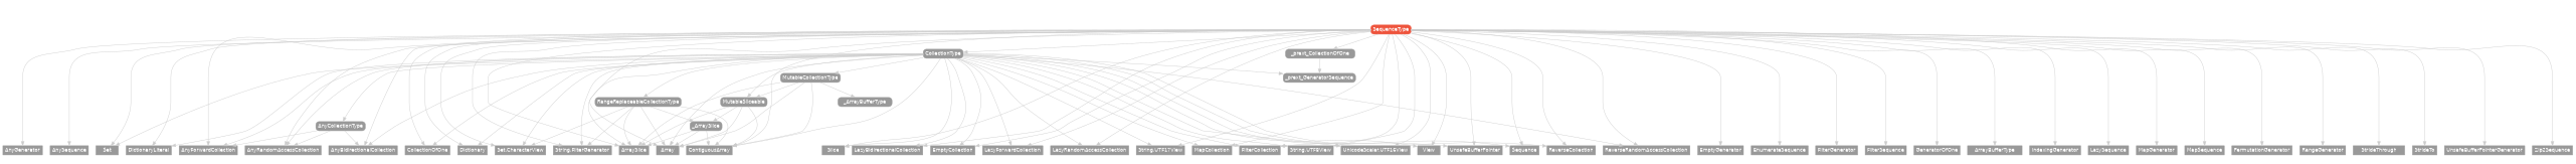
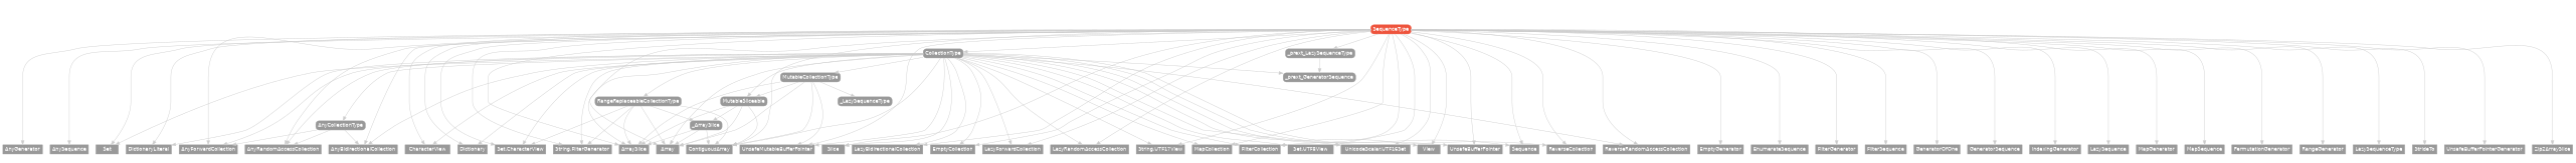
  strict digraph {
    node [color="#999999" fillcolor="#999999" fontcolor=white fontname=Helvetica fontsize=12 margin="0.07,0.05" shape=box style=filled]
    edge [color="#cccccc"]
    AnyBidirectionalCollection [height=0.3]
    AnyForwardCollection [height=0.3]
    AnyGenerator [height=0.3]
    AnyRandomAccessCollection [height=0.3]
    AnySequence [height=0.3]
    Array [height=0.3]
    ArraySlice [height=0.3]
-   CollectionOfOne [height=0.3]
+   CollectionOfOne [height=0.3 label=CharacterView]
    ContiguousArray [height=0.3]
    Dictionary [height=0.3]
    DictionaryLiteral [height=0.3]
    EmptyCollection [height=0.3]
    EmptyGenerator [height=0.3]
    EnumerateSequence [height=0.3]
    FilterCollection [height=0.3]
    FilterGenerator [height=0.3]
    FilterSequence [height=0.3]
    GeneratorOfOne [height=0.3]
-   GeneratorSequence [height=0.3 label=ArrayBufferType]
+   GeneratorSequence [height=0.3]
    IndexingGenerator [height=0.3]
    LazyBidirectionalCollection [height=0.3]
    LazyForwardCollection [height=0.3]
    LazyRandomAccessCollection [height=0.3]
    LazySequence [height=0.3]
    MapCollection [height=0.3]
    MapGenerator [height=0.3]
    MapSequence [height=0.3]
    PermutationGenerator [height=0.3]
    n29 [height=0.3 label=View]
    RangeGenerator [height=0.3]
    n31 [height=0.3 label=Sequence]
    ReverseCollection [height=0.3]
    ReverseRandomAccessCollection [height=0.3]
    Set [height=0.3]
    Slice [height=0.3]
-   StrideThrough [height=0.3]
+   StrideThrough [height=0.3 label=LazySequenceType]
    StrideTo [height=0.3]
    n38 [height=0.3 label="Set.CharacterView"]
    n39 [height=0.3 label="String.UTF17View"]
-   "String.UTF8View" [height=0.3]
+   "String.UTF8View" [height=0.3 label="Set.UTF8View"]
    n41 [height=0.3 label="String.FilterGenerator"]
-   "UnicodeScalar.UTF16View" [height=0.3]
+   "UnicodeScalar.UTF16View" [height=0.3 label="UnicodeScalar.UTF16Set"]
    UnsafeBufferPointer [height=0.3]
    UnsafeBufferPointerGenerator [height=0.3]
-   Zip2Sequence [height=0.3]
+   UnsafeMutableBufferPointer [height=0.3]
+   Zip2Sequence [height=0.3 label=Zip2ArraySlice]
    AnyCollectionType [height=0.3 style="filled,rounded"]
    CollectionType [height=0.3 style="filled,rounded"]
    MutableCollectionType [height=0.3 style="filled,rounded"]
    MutableSliceable [height=0.3 style="filled,rounded"]
    RangeReplaceableCollectionType [height=0.3 style="filled,rounded"]
    n52 [height=0.3 label=_prext_GeneratorSequence style="filled,rounded"]
-   _ArrayBufferType [height=0.3 style="filled,rounded"]
+   _ArrayBufferType [height=0.3 style="filled,rounded" label=_LazySequenceType]
    n54 [height=0.3 label=_ArraySlice style="filled,rounded"]
    SequenceType [color="#ee543d" fillcolor="#ee543d" height=0.3 style="filled,rounded"]
-   _prext_LazySequenceType [height=0.3 style="filled,rounded" label=_prext_CollectionOfOne]
+   _prext_LazySequenceType [height=0.3 style="filled,rounded"]
    subgraph sub_1 {
      rank=max
      AnyBidirectionalCollection
      AnyForwardCollection
      AnyGenerator
      AnyRandomAccessCollection
      AnySequence
      Array
      ArraySlice
      CollectionOfOne
      ContiguousArray
      Dictionary
      DictionaryLiteral
      EmptyCollection
      EmptyGenerator
      EnumerateSequence
      FilterCollection
      FilterGenerator
      FilterSequence
      GeneratorOfOne
      GeneratorSequence
      IndexingGenerator
      LazyBidirectionalCollection
      LazyForwardCollection
      LazyRandomAccessCollection
      LazySequence
      MapCollection
      MapGenerator
      MapSequence
      PermutationGenerator
      n29
      RangeGenerator
      n31
      ReverseCollection
      ReverseRandomAccessCollection
      Set
      Slice
      StrideThrough
      StrideTo
      n38
      n39
      "String.UTF8View"
      n41
      "UnicodeScalar.UTF16View"
      UnsafeBufferPointer
      UnsafeBufferPointerGenerator
+     UnsafeMutableBufferPointer
      Zip2Sequence
    }
    AnyCollectionType -> AnyBidirectionalCollection
    AnyCollectionType -> AnyForwardCollection
    AnyCollectionType -> AnyRandomAccessCollection
    CollectionType -> AnyBidirectionalCollection
    CollectionType -> AnyForwardCollection
    CollectionType -> AnyRandomAccessCollection
    CollectionType -> Array
    CollectionType -> ArraySlice
    CollectionType -> CollectionOfOne
    CollectionType -> ContiguousArray
    CollectionType -> Dictionary
    CollectionType -> DictionaryLiteral
    CollectionType -> EmptyCollection
    CollectionType -> FilterCollection
    CollectionType -> LazyBidirectionalCollection
    CollectionType -> LazyForwardCollection
    CollectionType -> LazyRandomAccessCollection
    CollectionType -> MapCollection
    CollectionType -> n29
    CollectionType -> n31
    CollectionType -> ReverseCollection
    CollectionType -> ReverseRandomAccessCollection
    CollectionType -> Set
    CollectionType -> Slice
    CollectionType -> n38
    CollectionType -> n39
    CollectionType -> "String.UTF8View"
    CollectionType -> n41
    CollectionType -> "UnicodeScalar.UTF16View"
    CollectionType -> UnsafeBufferPointer
+   CollectionType -> UnsafeMutableBufferPointer
    CollectionType -> AnyCollectionType
    CollectionType -> MutableCollectionType
    CollectionType -> MutableSliceable
    CollectionType -> RangeReplaceableCollectionType
    CollectionType -> n52
    MutableCollectionType -> Array
    MutableCollectionType -> ArraySlice
    MutableCollectionType -> ContiguousArray
+   MutableCollectionType -> UnsafeMutableBufferPointer
    MutableCollectionType -> MutableSliceable
    MutableCollectionType -> _ArrayBufferType
    MutableSliceable -> Array
    MutableSliceable -> ArraySlice
    MutableSliceable -> ContiguousArray
    MutableSliceable -> n54
    RangeReplaceableCollectionType -> Array
    RangeReplaceableCollectionType -> ArraySlice
    RangeReplaceableCollectionType -> ContiguousArray
    RangeReplaceableCollectionType -> n38
    RangeReplaceableCollectionType -> n41
    RangeReplaceableCollectionType -> n54
    n54 -> Array
    n54 -> ArraySlice
    n54 -> ContiguousArray
    SequenceType -> AnyBidirectionalCollection
    SequenceType -> AnyForwardCollection
    SequenceType -> AnyGenerator
    SequenceType -> AnyRandomAccessCollection
    SequenceType -> AnySequence
    SequenceType -> Array
    SequenceType -> ArraySlice
    SequenceType -> CollectionOfOne
    SequenceType -> ContiguousArray
    SequenceType -> Dictionary
    SequenceType -> DictionaryLiteral
    SequenceType -> EmptyCollection
    SequenceType -> EmptyGenerator
    SequenceType -> EnumerateSequence
    SequenceType -> FilterCollection
    SequenceType -> FilterGenerator
    SequenceType -> FilterSequence
    SequenceType -> GeneratorOfOne
    SequenceType -> GeneratorSequence
    SequenceType -> IndexingGenerator
    SequenceType -> LazyBidirectionalCollection
    SequenceType -> LazyForwardCollection
    SequenceType -> LazyRandomAccessCollection
    SequenceType -> LazySequence
    SequenceType -> MapCollection
    SequenceType -> MapGenerator
    SequenceType -> MapSequence
    SequenceType -> PermutationGenerator
    SequenceType -> n29
    SequenceType -> RangeGenerator
    SequenceType -> n31
    SequenceType -> ReverseCollection
    SequenceType -> ReverseRandomAccessCollection
    SequenceType -> Set
    SequenceType -> Slice
    SequenceType -> StrideThrough
    SequenceType -> StrideTo
    SequenceType -> n38
    SequenceType -> n39
    SequenceType -> "String.UTF8View"
    SequenceType -> n41
    SequenceType -> "UnicodeScalar.UTF16View"
    SequenceType -> UnsafeBufferPointer
    SequenceType -> UnsafeBufferPointerGenerator
+   SequenceType -> UnsafeMutableBufferPointer
    SequenceType -> Zip2Sequence
    SequenceType -> CollectionType
    SequenceType -> _prext_LazySequenceType
    _prext_LazySequenceType -> n52
  }
